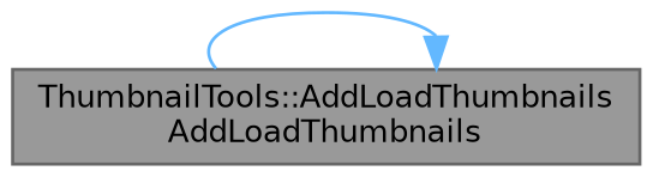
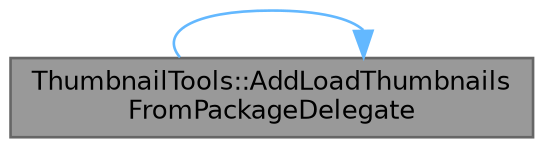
  digraph {
    rankdir=LR
-   n1 [color=gray40 fillcolor=grey60 fontcolor=black fontname=Helvetica fontsize=10 height=0.2 label="ThumbnailTools::AddLoadThumbnails\lAddLoadThumbnails" shape=box style=filled width=0.4]
+   n1 [color=gray40 fillcolor=grey60 fontcolor=black fontname=Helvetica fontsize=10 height=0.2 label="ThumbnailTools::AddLoadThumbnails\lFromPackageDelegate" shape=box style=filled width=0.4]
    n1 -> n1 [color=steelblue1 fontname=Helvetica fontsize=10 labelfontname=Helvetica labelfontsize=10 style=solid]
  }
